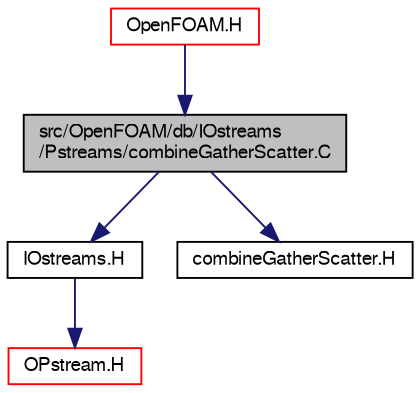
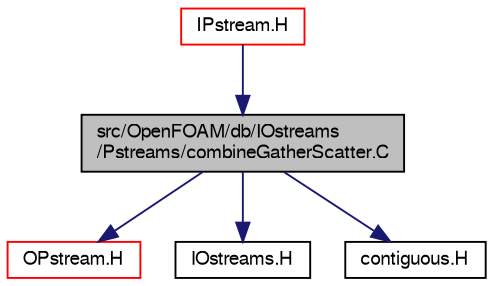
  digraph {
    node [color=black fontname=FreeSans fontsize=10 shape=record]
    edge [color=midnightblue fontname=FreeSans fontsize=10 labelfontname=FreeSans labelfontsize=10 style=solid]
    n1 [fillcolor=grey75 fontcolor=black height=0.2 label="src/OpenFOAM/db/IOstreams\l/Pstreams/combineGatherScatter.C" style=filled width=0.4]
    n2 [color=red height=0.2 label="OPstream.H" width=0.4]
    n3 [height=0.2 label="IOstreams.H" width=0.4]
-   n4 [height=0.2 label="combineGatherScatter.H" width=0.4]
-   n5 [color=red height=0.2 label="OpenFOAM.H" width=0.4]
-   n3 -> n2
+   n4 [height=0.2 label="contiguous.H" width=0.4]
+   n5 [color=red height=0.2 label="IPstream.H" width=0.4]
+   n1 -> n2
    n1 -> n3
    n1 -> n4
    n5 -> n1
  }
